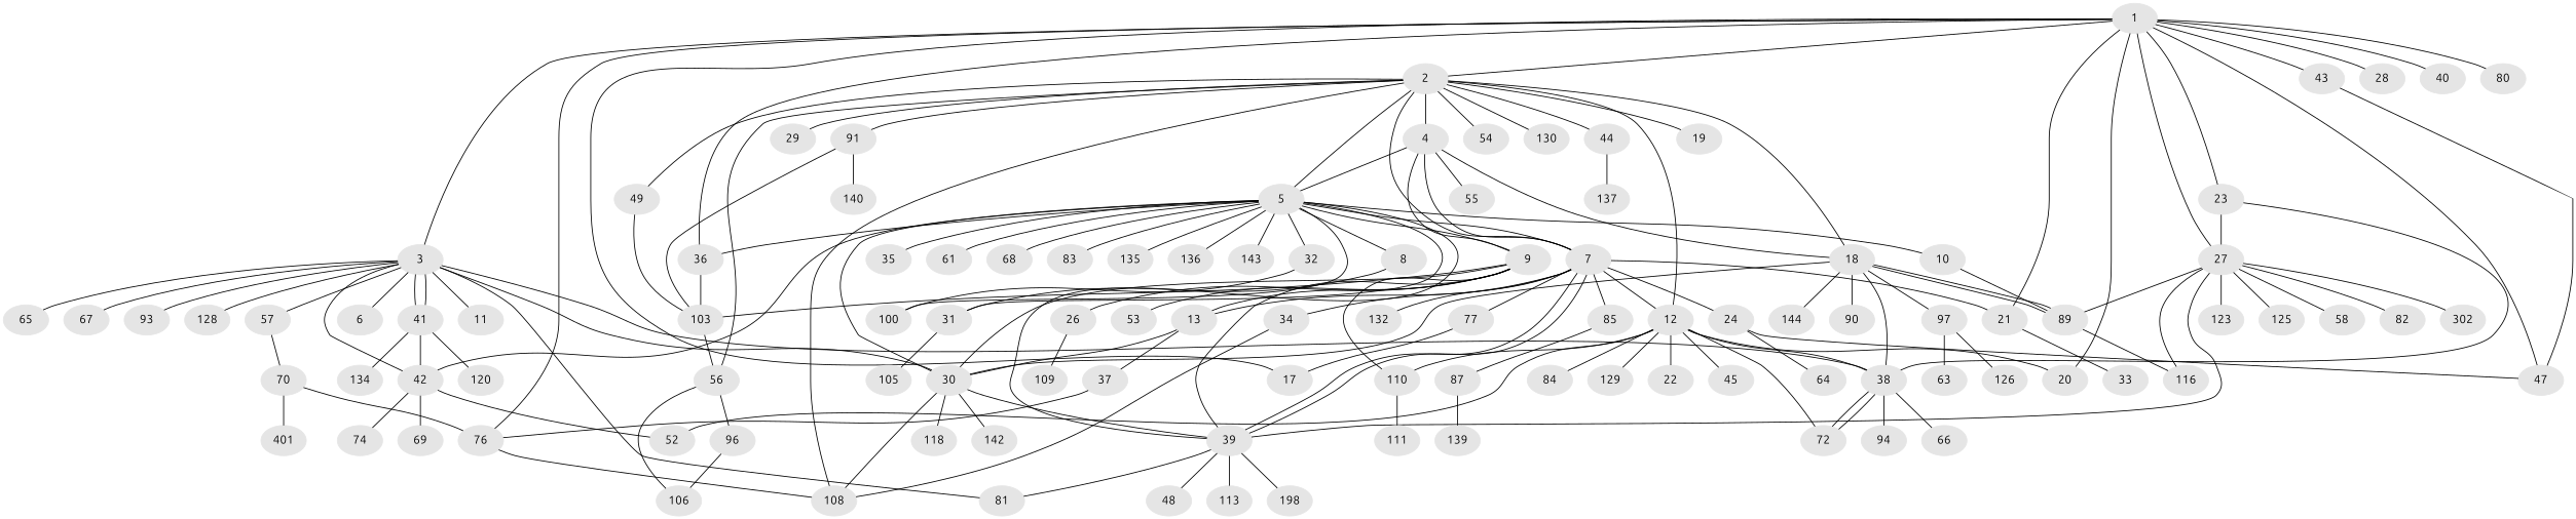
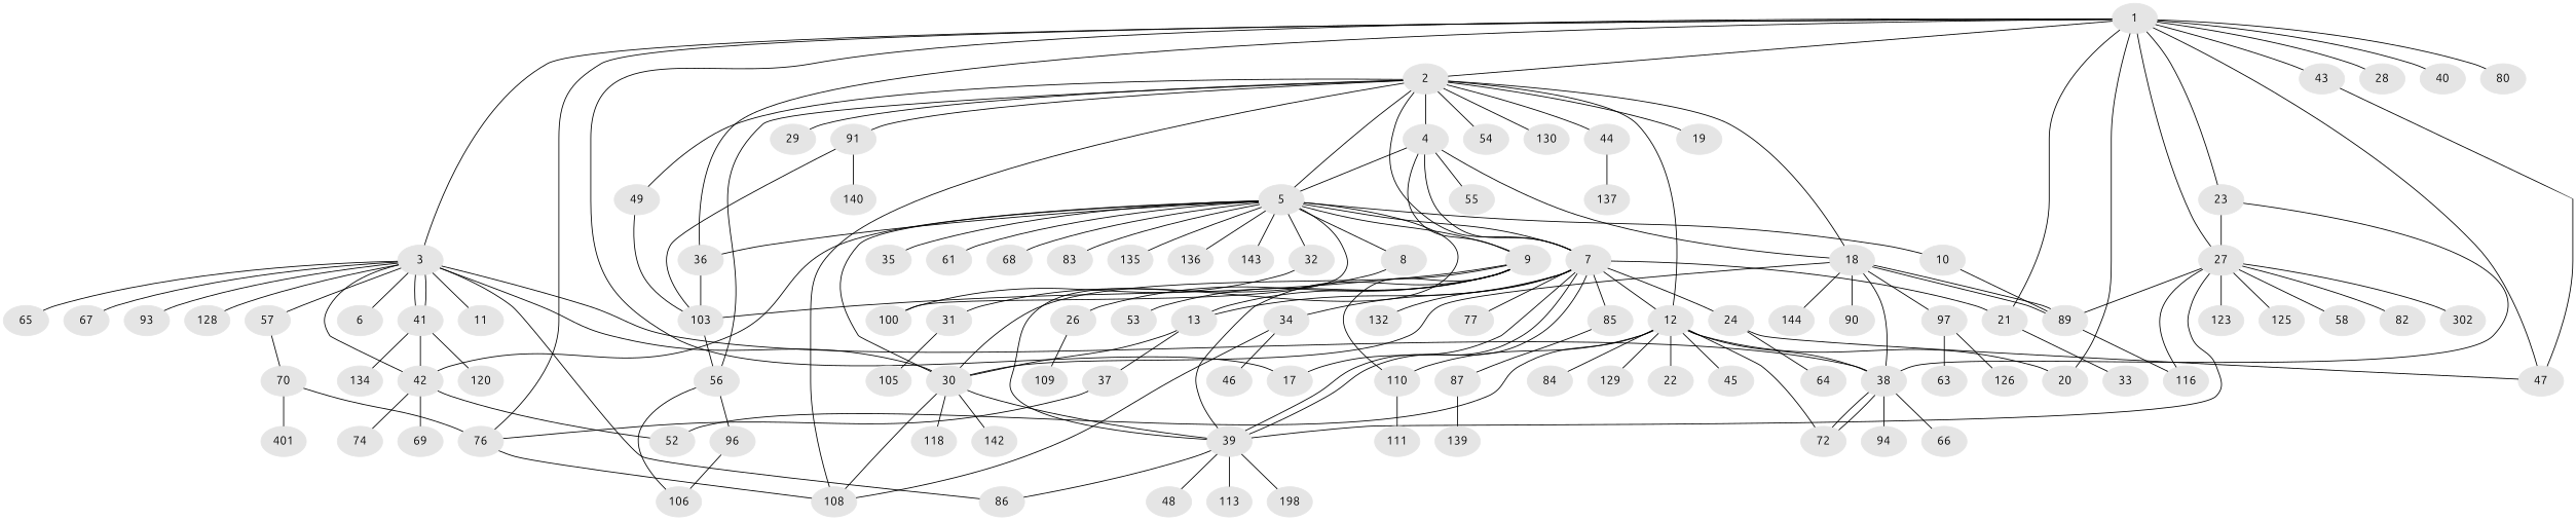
  graph {
    fontname=Ubuntu
    node [color=gray90 fontname=Ubuntu style=filled]
    edge [fontname=Ubuntu]
    1 [super="+16"]
    2 [super="+141"]
    3 [super="+14"]
    17
    20 [super="+71"]
    21
    23 [super="+51"]
    n8 [label=27 super="+117"]
    28 [super="+95"]
    36 [super="+119"]
    40
    43 [super="+107"]
    47
    76
    80
    4 [super="+88"]
    5 [super="+15"]
    7 [super="+50"]
    12 [super="+59"]
    18 [super="+70"]
    19
    29
    44
    49
    54 [super="+121"]
    56 [super="+112"]
    91 [super="+127"]
    108 [super="+122"]
    130
    6
    11 [super="+98"]
    30 [super="+104"]
    38 [super="+115"]
    41
    42
    57
    65
    67
-   81
+   81 [label=86]
    93
    128
    n42 [label=33]
    39 [super="+78"]
    89 [super="+131"]
    58
    82
    n47 [label=302]
    116
    123
    125
    103 [super="+133"]
    9 [super="+33"]
    55
    8 [super="+62"]
    10 [super="+92"]
    31
    32 [super="+79"]
    35
    61
    68
    83
    100
    135
    136
    143
    13 [super="+27"]
    24
    34
    77
    85
    132
    110
    22 [super="+86"]
    45
    52 [super="+99"]
    72 [super="+75"]
    84
    129
    90
    97
    144
    137
    96
    106
    140
    118
    142
    66
    94
    120
    134
    69
    74
    n94 [label=70]
    26
    53
    105
    48
    113
    n100 [label=198]
    37 [super="+145"]
    64
+   46 [super="+114"]
    87 [super="+124"]
    109
    111
    63
    126
    n109 [label=401]
    139
    1 -- 2
    1 -- 3
    1 -- 17
    1 -- 20
    1 -- 21
    1 -- 23
    1 -- n8
    1 -- 28
    1 -- 36
    1 -- 40
    1 -- 43
    1 -- 47
    1 -- 76
    1 -- 80
    2 -- 4
    2 -- 5
    2 -- 7
    2 -- 12
    2 -- 18
    2 -- 19
    2 -- 29
    2 -- 44
    2 -- 49
    2 -- 54
    2 -- 56
    2 -- 91
    2 -- 108
    2 -- 130
    3 -- 6
    3 -- 11
    3 -- 30
    3 -- 38
    3 -- 41 [weight=2]
    3 -- 41
    3 -- 42
    3 -- 57
    3 -- 65
    3 -- 67
    3 -- 81
    3 -- 93
    3 -- 128
    21 -- n42
    23 -- n8
    23 -- 38
    n8 -- 39
    n8 -- 89
    n8 -- 58
    n8 -- 82
    n8 -- n47
    n8 -- 116
    n8 -- 123
    n8 -- 125
    36 -- 103
    43 -- 47
    76 -- 108
    4 -- 5
    4 -- 7
    4 -- 18
    4 -- 9
    4 -- 55
    5 -- 36
    5 -- 7
    5 -- 30
    5 -- 42
    5 -- 39
    5 -- 9
    5 -- 8
    5 -- 10
-   5 -- 31
    5 -- 32
    5 -- 35
    5 -- 61
    5 -- 68
    5 -- 83
    5 -- 100
    5 -- 135
    5 -- 136
    5 -- 143
-   77 -- 17
+   7 -- 17
    7 -- 21
    7 -- 12
    7 -- 39
    7 -- 39
    7 -- 13
    7 -- 24
    7 -- 34
    7 -- 77
    7 -- 85
    7 -- 132
    12 -- 20
    12 -- 38
    12 -- 110
    12 -- 22
    12 -- 45
    12 -- 52
    12 -- 72
    12 -- 84
    12 -- 129
    18 -- 30
    18 -- 38
    18 -- 89
    18 -- 89
    18 -- 90
    18 -- 97
    18 -- 144
    44 -- 137
    49 -- 103
    56 -- 96
    56 -- 106
    91 -- 103
    91 -- 140
    30 -- 108
    30 -- 39
    30 -- 118
    30 -- 142
    38 -- 72
    38 -- 72
    38 -- 66
    38 -- 94
    41 -- 42
    41 -- 120
    41 -- 134
    42 -- 52
    42 -- 69
    42 -- 74
    57 -- n94
    39 -- 81
    39 -- 48
    39 -- 113
    39 -- n100
    89 -- 116
    103 -- 56
    9 -- 30
    9 -- 39
    9 -- 103
    9 -- 13
    9 -- 110
    9 -- 26
    9 -- 53
    8 -- 31
    10 -- 89
    31 -- 105
    32 -- 100
    13 -- 30
    13 -- 37
    24 -- 47
    24 -- 64
    34 -- 108
+   34 -- 46
    85 -- 87
    110 -- 111
    97 -- 63
    97 -- 126
    96 -- 106
    n94 -- 76
    n94 -- n109
    26 -- 109
    37 -- 76
    87 -- 139
  }
